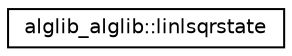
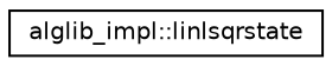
  digraph {
    rankdir=LR
    fontname="DejaVu Sans"
-   n1 [color=black fillcolor=white fontname="DejaVu Sans" fontsize=10 height=0.2 label="alglib_alglib::linlsqrstate" shape=record style=filled width=0.4]
+   n1 [color=black fillcolor=white fontname="DejaVu Sans" fontsize=10 height=0.2 label="alglib_impl::linlsqrstate" shape=record style=filled width=0.4]
  }
